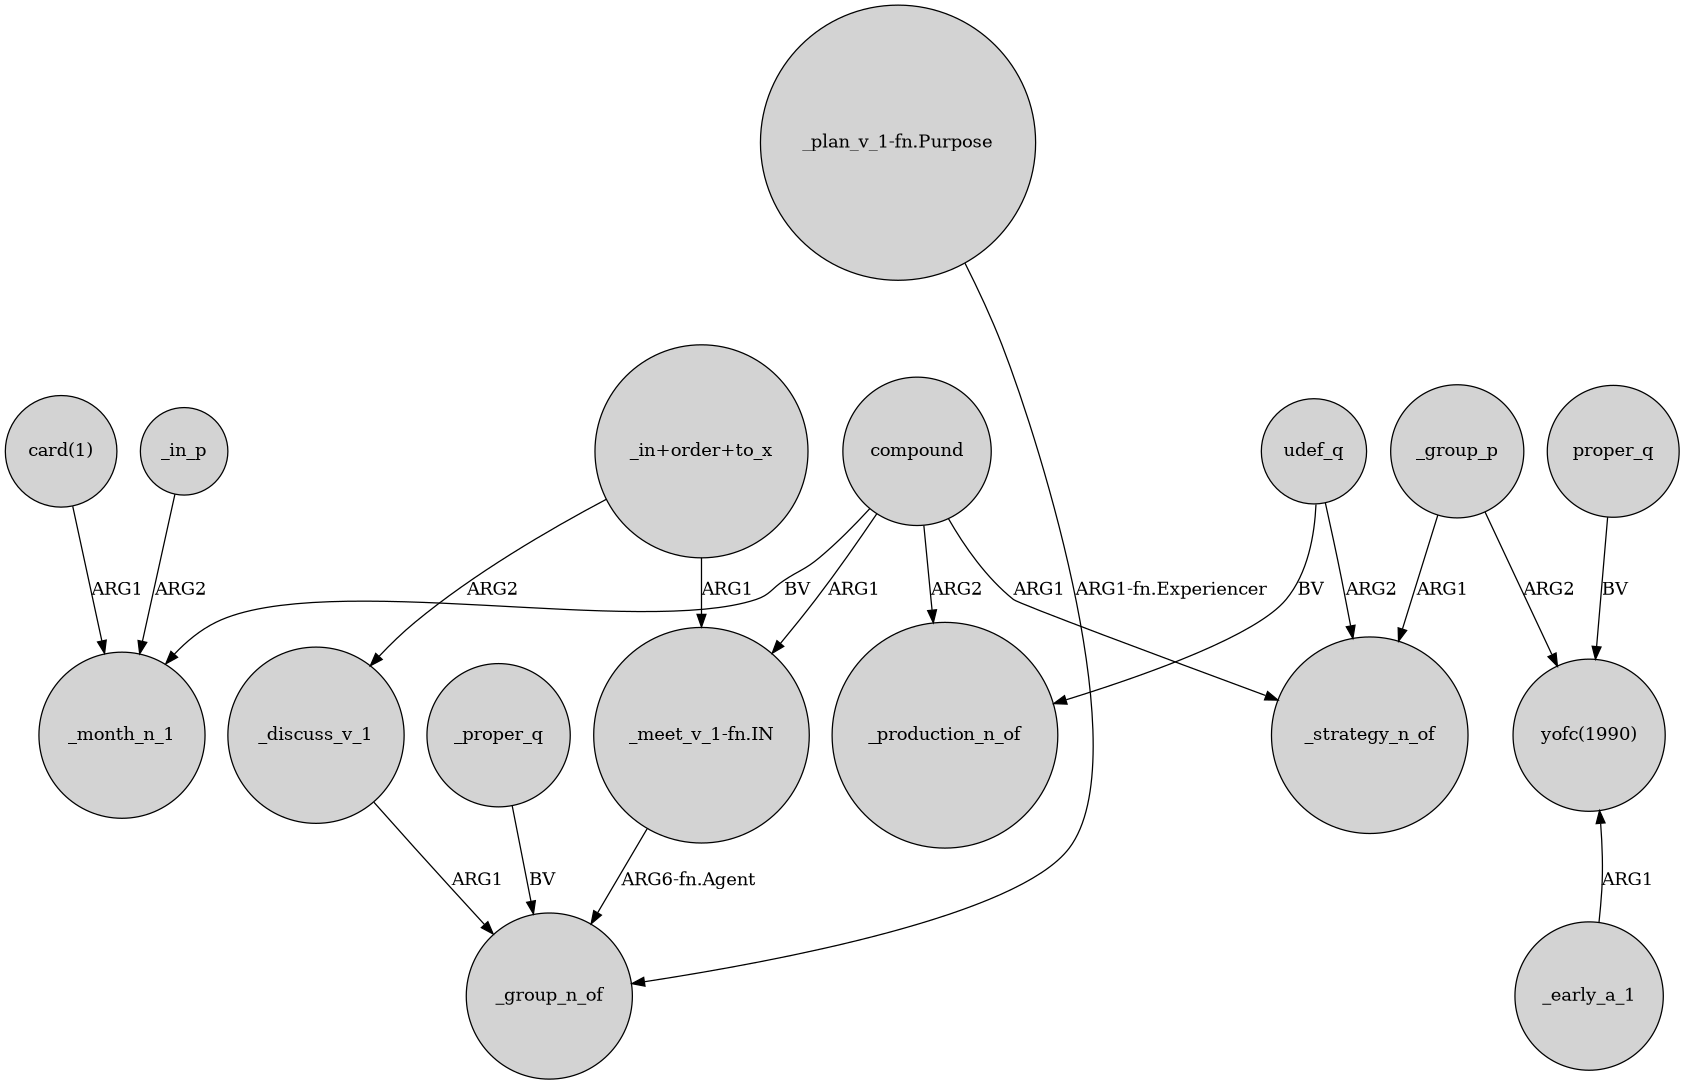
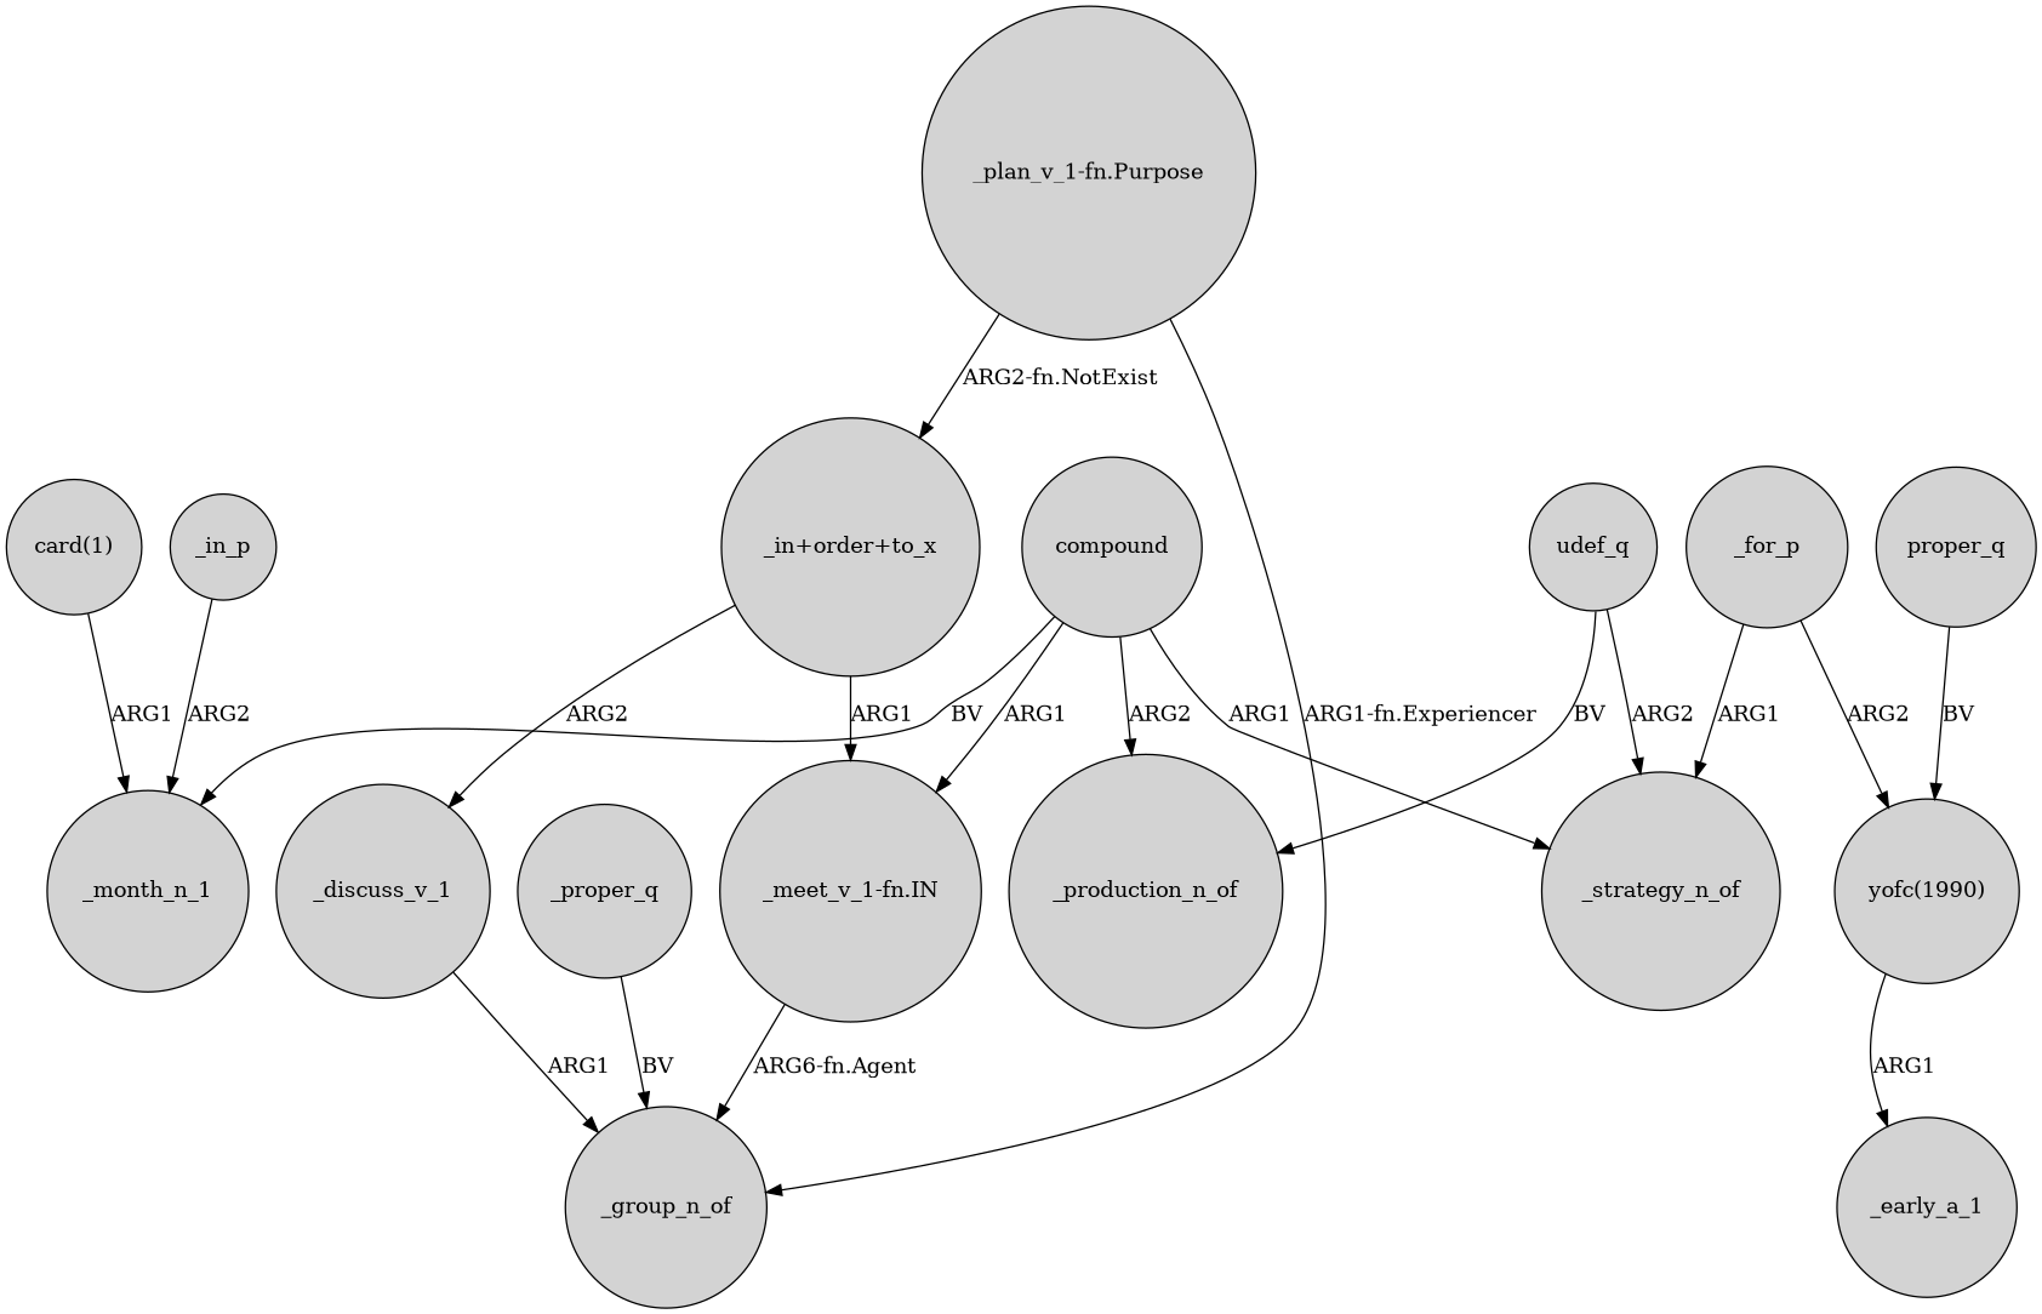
  digraph {
    node [shape=circle style=filled]
    _in_p
    _month_n_1
    "_meet_v_1-fn.IN"
    _group_n_of
    udef_q
    _production_n_of
    _strategy_n_of
    _discuss_v_1
-   _for_p [label=_group_p]
+   _for_p
    "yofc(1990)"
    "card(1)"
    compound
    n13 [label=_proper_q]
    proper_q
    _early_a_1
    "_plan_v_1-fn.Purpose"
    "_in+order+to_x"
    _in_p -> _month_n_1 [label=ARG2]
    "_meet_v_1-fn.IN" -> _group_n_of [label="ARG6-fn.Agent"]
    udef_q -> _production_n_of [label=BV]
    udef_q -> _strategy_n_of [label=ARG2]
    _discuss_v_1 -> _group_n_of [label=ARG1]
    _for_p -> _strategy_n_of [label=ARG1]
    _for_p -> "yofc(1990)" [label=ARG2]
    "card(1)" -> _month_n_1 [label=ARG1]
    compound -> _month_n_1 [label=BV]
    compound -> "_meet_v_1-fn.IN" [label=ARG1]
    compound -> _production_n_of [label=ARG2]
    compound -> _strategy_n_of [label=ARG1]
    n13 -> _group_n_of [label=BV]
    proper_q -> "yofc(1990)" [label=BV]
-   _early_a_1 -> "yofc(1990)" [label=ARG1]
+   "yofc(1990)" -> _early_a_1 [label=ARG1]
    "_plan_v_1-fn.Purpose" -> _group_n_of [label="ARG1-fn.Experiencer"]
+   "_plan_v_1-fn.Purpose" -> "_in+order+to_x" [label="ARG2-fn.NotExist"]
    "_in+order+to_x" -> "_meet_v_1-fn.IN" [label=ARG1]
    "_in+order+to_x" -> _discuss_v_1 [label=ARG2]
  }
